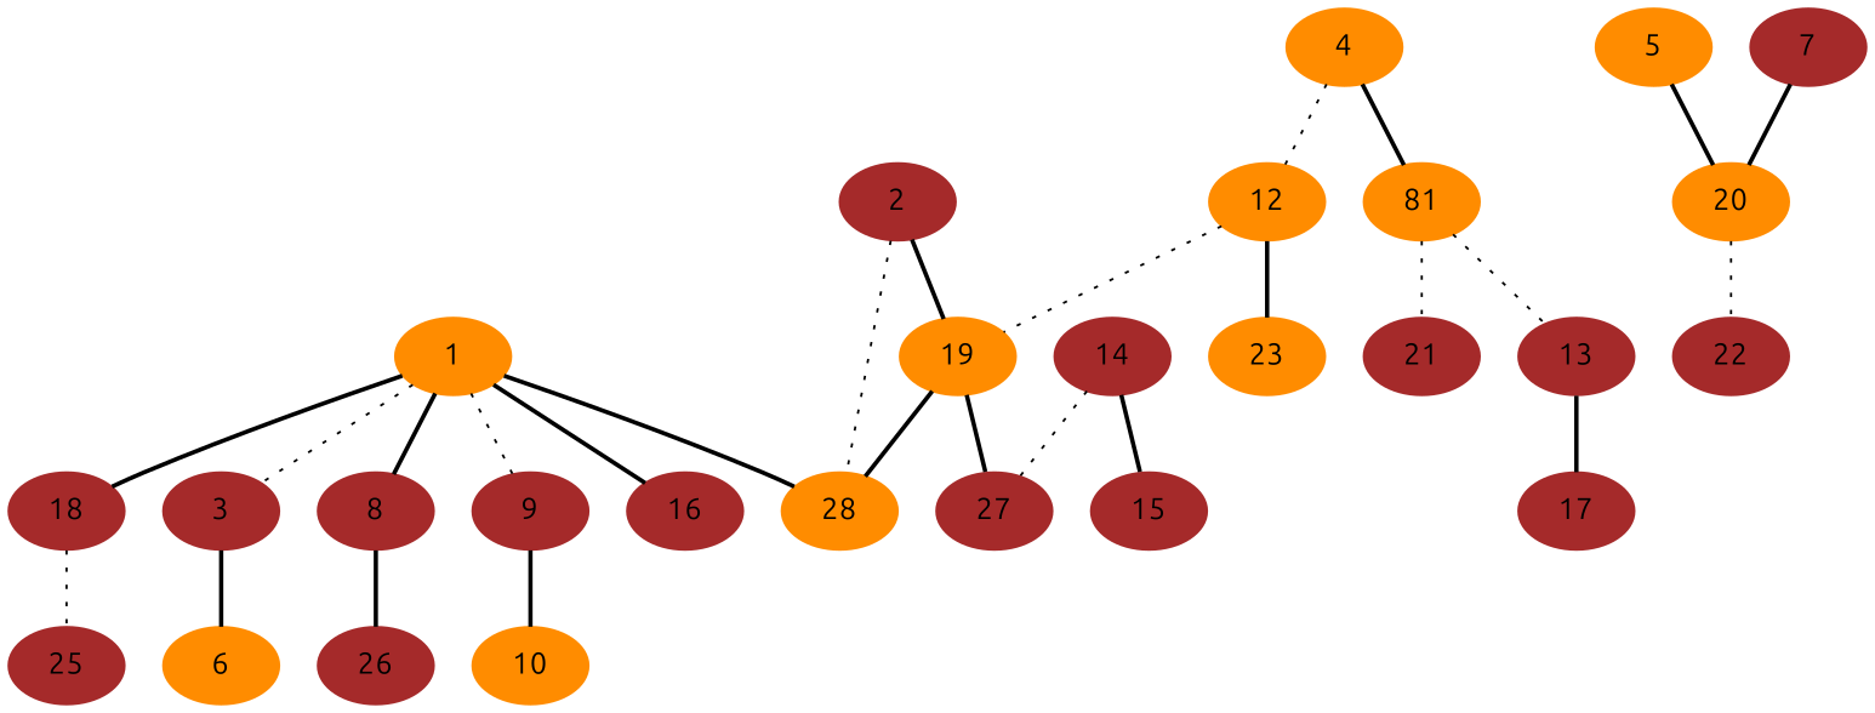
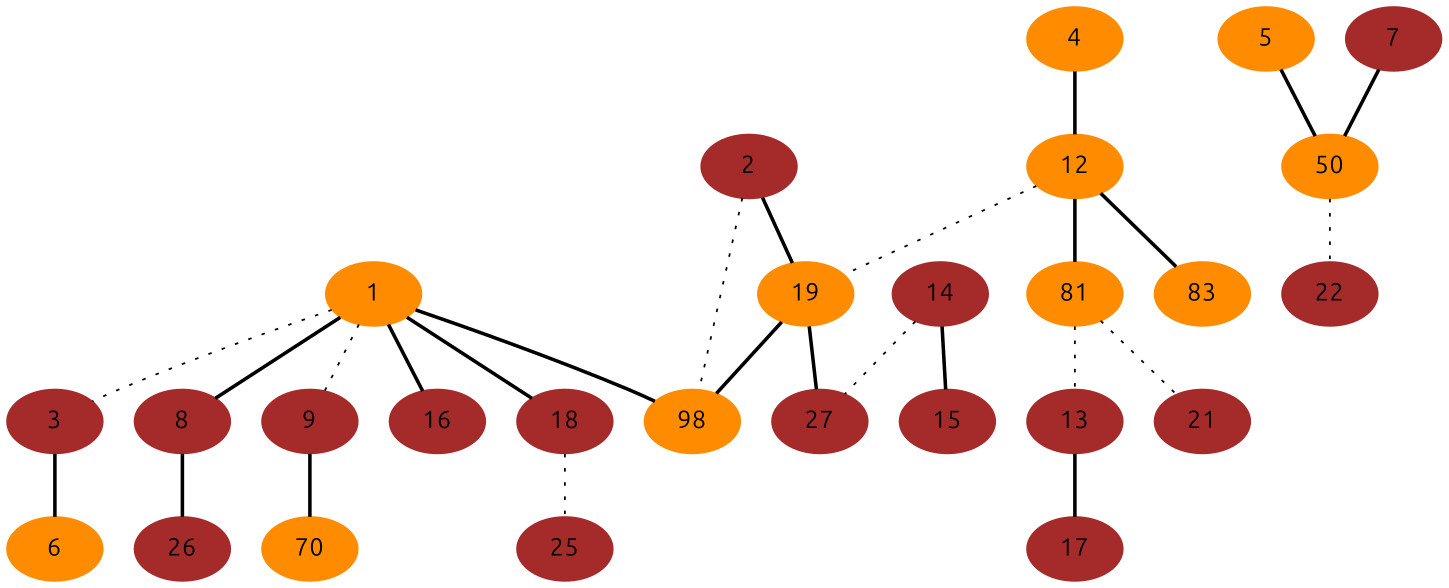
  graph {
    fontname=Ubuntu
    node [color=brown fontname=Ubuntu style=filled]
    edge [fontname=Ubuntu style=bold weight=1.0]
    1 [color=darkorange]
    3
    8
    9
    16
    18
-   28 [color=darkorange]
+   28 [color=darkorange label=98]
    6 [color=darkorange]
    26
-   10 [color=darkorange]
+   10 [color=darkorange label=70]
    25
-   20 [color=darkorange]
+   20 [color=darkorange label=50]
    22
    19 [color=darkorange]
    2
    27
    4 [color=darkorange]
    n18 [color=darkorange label=81]
    12 [color=darkorange]
    13
    21
-   23 [color=darkorange]
+   23 [color=darkorange label=83]
    5 [color=darkorange]
    7
    17
    14
    15
    1 -- 3 [style=dotted]
    1 -- 8
    1 -- 9 [style=dotted]
    1 -- 16
    1 -- 18
    1 -- 28
    3 -- 6
    8 -- 26
    9 -- 10
    18 -- 25 [style=dotted]
    20 -- 22 [style=dotted]
    19 -- 28
    19 -- 27
    2 -- 28 [style=dotted]
    2 -- 19
-   4 -- n18
-   4 -- 12 [style=dotted]
+   12 -- n18
+   4 -- 12
    n18 -- 13 [style=dotted]
    n18 -- 21 [style=dotted]
    12 -- 19 [style=dotted]
    12 -- 23
    13 -- 17
    5 -- 20
    7 -- 20
    14 -- 27 [style=dotted]
    14 -- 15
  }
